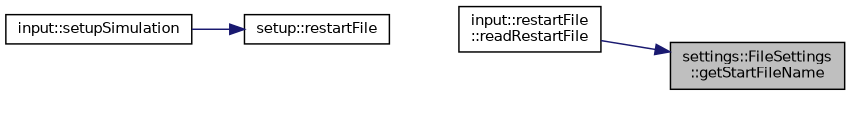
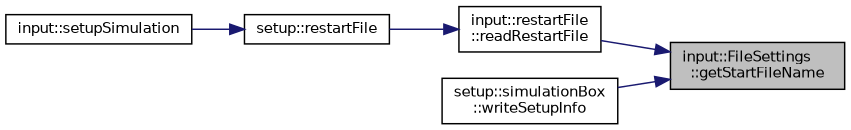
  digraph {
    rankdir=RL
    node [color=black fillcolor=white fontname=Helvetica fontsize=10 shape=record style=filled]
    edge [color=midnightblue dir=back fontname=Helvetica fontsize=10 labelfontname=Helvetica labelfontsize=10 style=solid]
-   n1 [fillcolor=grey75 fontcolor=black height=0.2 label="settings::FileSettings\l::getStartFileName" width=0.4]
+   n1 [fillcolor=grey75 fontcolor=black height=0.2 label="input::FileSettings\l::getStartFileName" width=0.4]
    n2 [height=0.2 label="input::restartFile\l::readRestartFile" width=0.4]
+   n3 [height=0.2 label="setup::simulationBox\l::writeSetupInfo" width=0.4]
    n4 [height=0.2 label="setup::restartFile" width=0.4]
    n5 [height=0.2 label="input::setupSimulation" width=0.4]
    n1 -> n2
+   n1 -> n3
+   n2 -> n4
    n4 -> n5
  }
